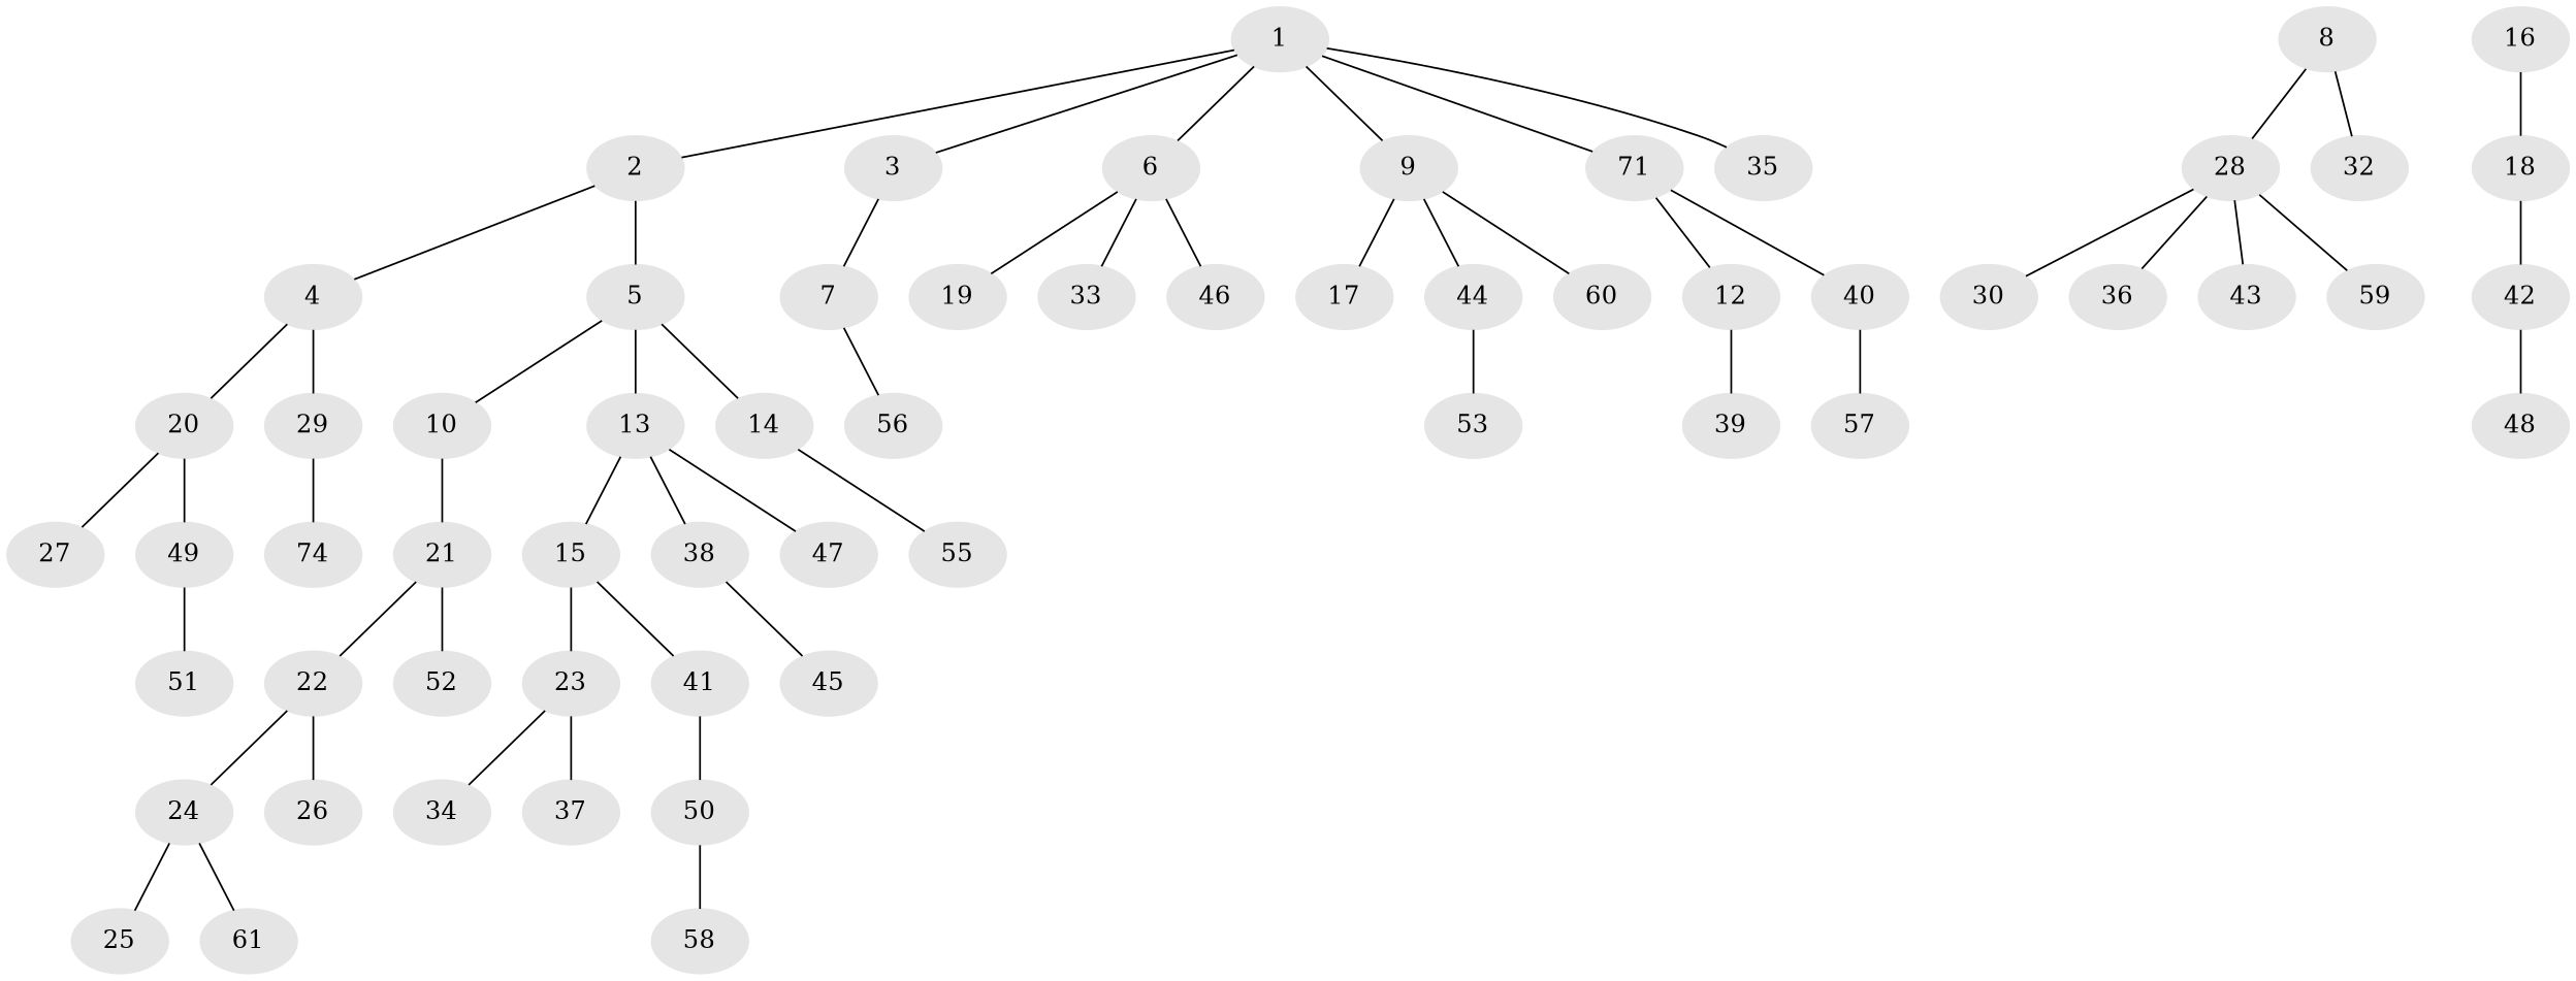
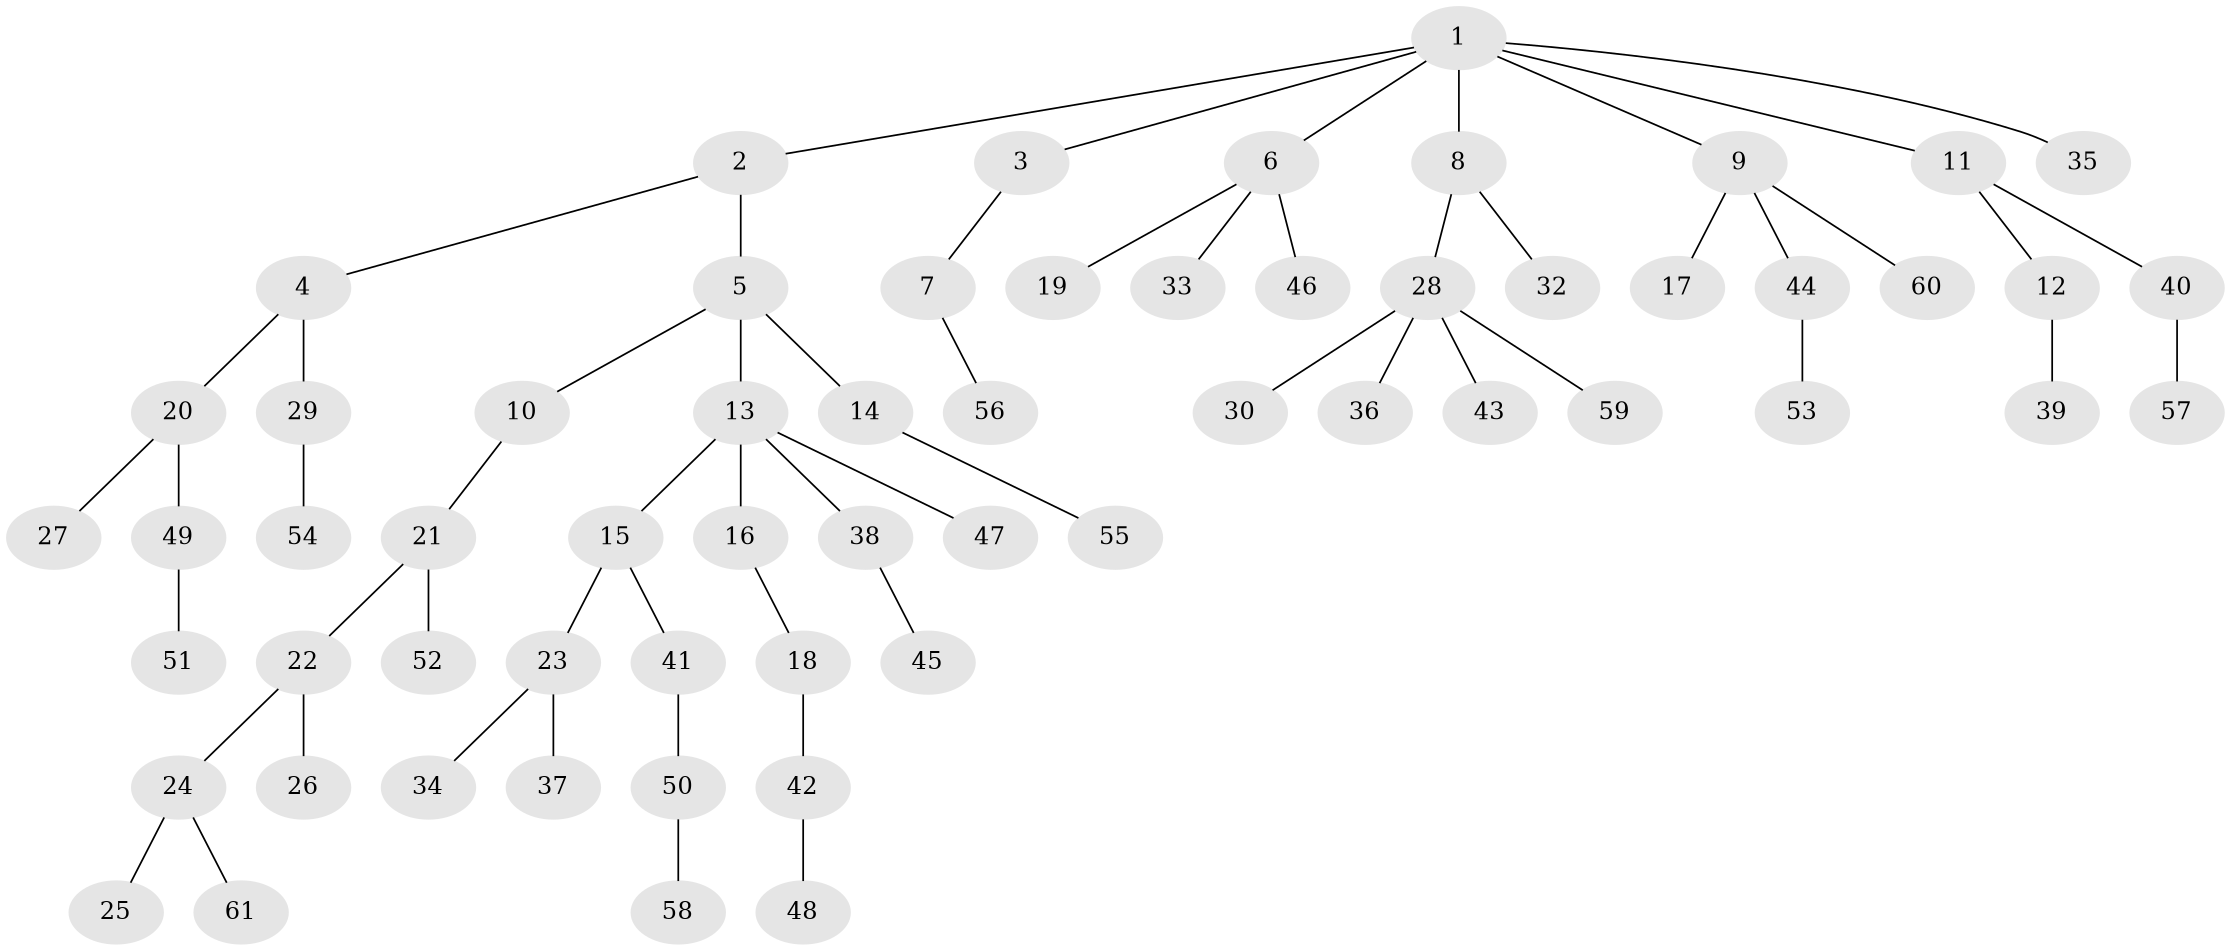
  graph {
    node [color=gray90 style=filled]
    1
    2
    3
    6
    8
    9
-   11 [label=71]
+   11
    35
    4
    5
    7
    19
    33
    46
    28
    32
    17
    44
    60
    12
    40
    20
    29
    10
    13
    14
    56
    27
    49
-   54 [label=74]
+   54
    21
    15
    16
    38
    47
    55
    30
    36
    43
    59
    53
    22
    52
    39
    57
    23
    41
    18
    45
    34
    37
    50
    42
    48
    51
    24
    26
    25
    61
    58
    1 -- 2
    1 -- 3
    1 -- 6
+   1 -- 8
    1 -- 9
    1 -- 11
    1 -- 35
    2 -- 4
    2 -- 5
    3 -- 7
    6 -- 19
    6 -- 33
    6 -- 46
    8 -- 28
    8 -- 32
    9 -- 17
    9 -- 44
    9 -- 60
    11 -- 12
    11 -- 40
    4 -- 20
    4 -- 29
    5 -- 10
    5 -- 13
    5 -- 14
    7 -- 56
    28 -- 30
    28 -- 36
    28 -- 43
    28 -- 59
    44 -- 53
    12 -- 39
    40 -- 57
    20 -- 27
    20 -- 49
    29 -- 54
    10 -- 21
    13 -- 15
+   13 -- 16
    13 -- 38
    13 -- 47
    14 -- 55
    49 -- 51
    21 -- 22
    21 -- 52
    15 -- 23
    15 -- 41
    16 -- 18
    38 -- 45
    22 -- 24
    22 -- 26
    23 -- 34
    23 -- 37
    41 -- 50
    18 -- 42
    50 -- 58
    42 -- 48
    24 -- 25
    24 -- 61
  }
